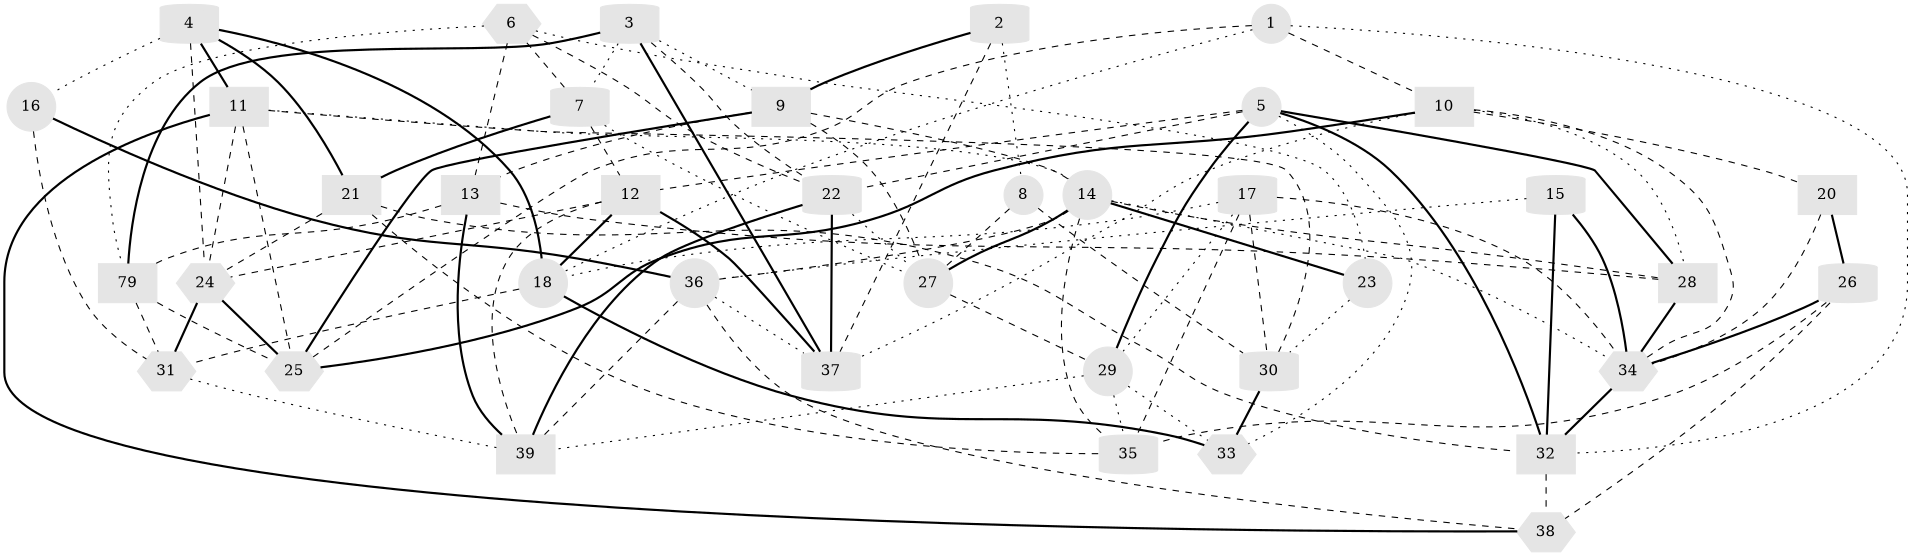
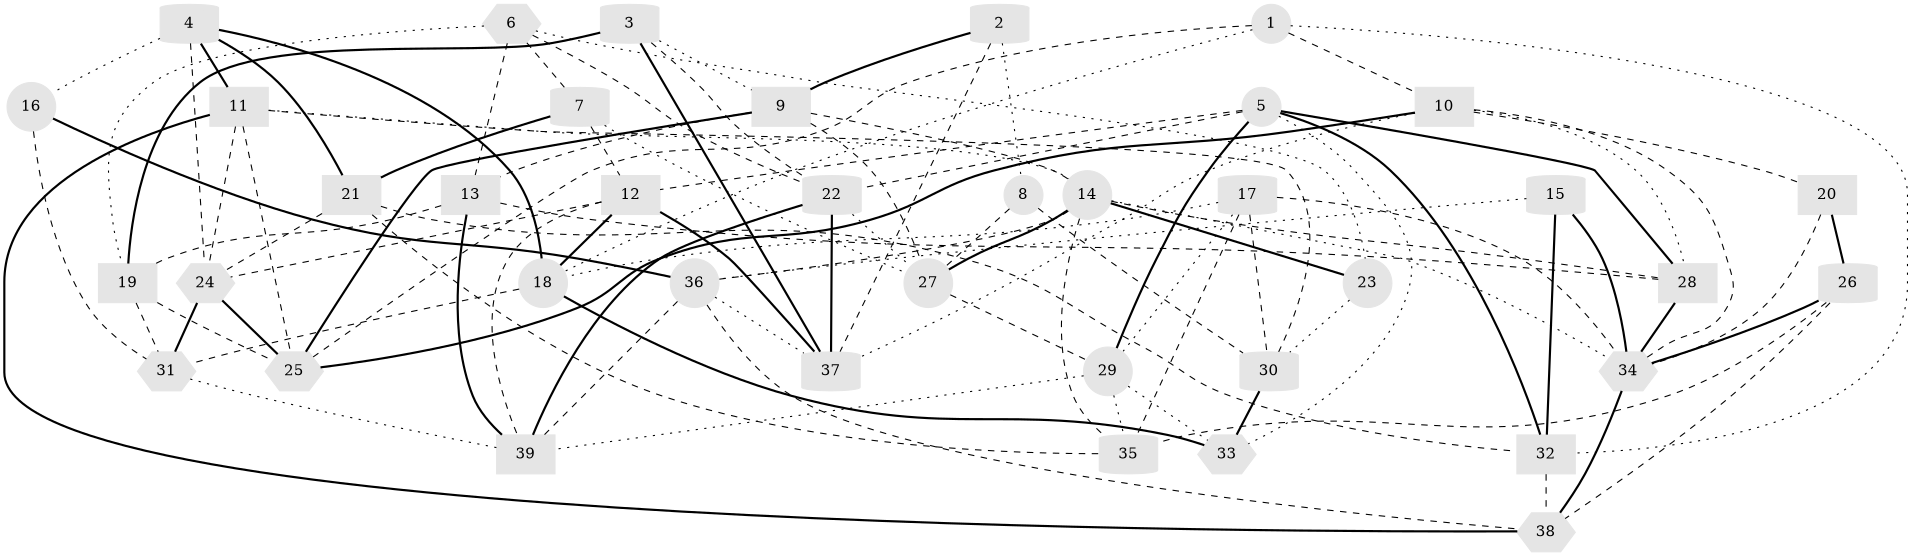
  graph {
    node [color=gray90 shape=box style=filled]
    edge [style=dashed weight=1.0]
    1 [shape=circle]
    10
    18 [shape=circle]
    25 [shape=hexagon]
    32
    37 [shape=cylinder]
    28
    20
    34 [shape=hexagon]
    33 [shape=hexagon]
    31 [shape=hexagon]
    38 [shape=hexagon]
    2 [shape=cylinder]
    8 [shape=circle]
    9
    27 [shape=circle]
    30 [shape=cylinder]
    13
    14 [shape=circle]
    3 [shape=cylinder]
    7 [shape=cylinder]
-   19 [label=79]
+   19
    22 [shape=cylinder]
    21
    12
    39
    4 [shape=cylinder]
    11
    16 [shape=circle]
    24 [shape=hexagon]
    36 [shape=circle]
    35 [shape=cylinder]
    5 [shape=circle]
    29 [shape=circle]
    6 [shape=hexagon]
    23 [shape=circle]
    26 [shape=cylinder]
    15 [shape=cylinder]
    17 [shape=cylinder]
    1 -- 10
    1 -- 18 [style=dotted]
    1 -- 25
    1 -- 32 [style=dotted]
    10 -- 25 [style=bold]
    10 -- 37 [style=dotted]
    10 -- 28 [style=dotted]
    10 -- 20
    10 -- 34
    18 -- 33 [style=bold]
    18 -- 31
    32 -- 38 [weight=2.0]
    28 -- 34 [style=bold]
    20 -- 34
    20 -- 26 [style=bold weight=2.0]
-   34 -- 32 [style=bold]
+   34 -- 38 [style=bold]
    31 -- 39 [style=dotted]
    2 -- 37
    2 -- 8 [style=dotted weight=2.0]
    2 -- 9 [style=bold]
    8 -- 27
    8 -- 30 [weight=2.0]
    9 -- 25 [style=bold]
    9 -- 27
    9 -- 13
    9 -- 14
    27 -- 29
    30 -- 33 [style=bold]
    13 -- 28 [weight=2.0]
    13 -- 19
    13 -- 39 [style=bold]
    14 -- 28
    14 -- 34 [style=dotted]
    14 -- 27 [style=bold]
    14 -- 36
    14 -- 35
    14 -- 23 [style=bold]
    3 -- 37 [style=bold]
    3 -- 9 [style=dotted]
-   3 -- 7 [style=dotted]
    3 -- 19 [style=bold weight=2.0]
    3 -- 22
    7 -- 27 [style=dotted]
    7 -- 21 [style=bold weight=2.0]
    7 -- 12
    19 -- 25
    19 -- 31 [weight=2.0]
    22 -- 37 [style=bold]
    22 -- 27 [style=dotted]
    22 -- 39 [style=bold]
    21 -- 32
    21 -- 24
    21 -- 35
    12 -- 18 [style=bold]
    12 -- 37 [style=bold]
    12 -- 39
    12 -- 24
    4 -- 18 [style=bold]
    4 -- 21 [style=bold]
    4 -- 11 [style=bold]
    4 -- 16 [style=dotted weight=2.0]
    4 -- 24
    11 -- 25
    11 -- 38 [style=bold]
    11 -- 30
    11 -- 14 [style=dotted]
    11 -- 24
    16 -- 31
    16 -- 36 [style=bold]
    24 -- 25 [style=bold]
    24 -- 31 [style=bold]
    36 -- 37 [style=dotted]
    36 -- 38
    36 -- 39
    5 -- 32 [style=bold]
    5 -- 28 [style=bold]
    5 -- 33 [style=dotted]
    5 -- 22
    5 -- 12
    5 -- 29 [style=bold]
    29 -- 33 [style=dotted]
    29 -- 39 [style=dotted]
    29 -- 35 [style=dotted]
    6 -- 13
    6 -- 7
    6 -- 19 [style=dotted weight=2.0]
    6 -- 22
    6 -- 23 [style=dotted]
    23 -- 30 [style=dotted]
    26 -- 34 [style=bold]
    26 -- 38
    26 -- 35 [weight=2.0]
    15 -- 32 [style=bold]
    15 -- 34 [style=bold weight=2.0]
    15 -- 36 [style=dotted]
    17 -- 18 [style=dotted]
    17 -- 34 [weight=2.0]
    17 -- 30
    17 -- 35
    17 -- 29 [style=dotted]
  }
